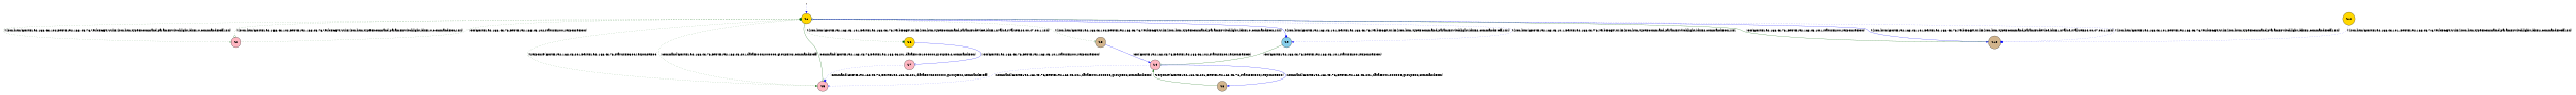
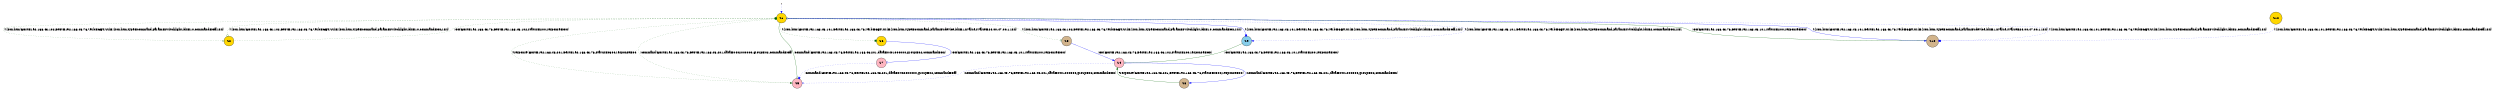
  digraph {
    node [fillcolor=tan shape=circle style=filled]
    edge [arrowhead=normal color=blue style=dotted]
    S00 [shape=point]
    n2 [fillcolor=gold label=S1]
-   n3 [fillcolor=lightpink label=S2]
+   n3 [fillcolor=gold label=S2]
    n4 [label=S3]
    n5 [fillcolor=lightpink label=S5]
    n6 [fillcolor=gold label=S6]
    n7 [fillcolor=skyblue label=S9]
    n8 [label=S10]
    n9 [fillcolor=lightpink label=S4]
    n10 [fillcolor=lightpink label=S7]
    n11 [label=S8]
    n12 [fillcolor=gold label=S12]
    S00 -> n2
    n2 -> n3 [arrowhead=odot color=darkgreen label="?/json.htm(Host=192.168.43.102;Dest=192.168.43.76;Verb=GET;Uri=/json.htm;type=command;param=switchlight;idx=10;command=Off;rssi)"]
    n2 -> n3 [arrowhead=odot color=darkgreen label="?/json.htm(Host=192.168.43.102;Dest=192.168.43.76;Verb=GET;Uri=/json.htm;type=command;param=switchlight;idx=10;command=On;rssi)"]
    n2 -> n4 [arrowhead=odot color=darkgreen label="?/json.htm(Host=192.168.43.102;Dest=192.168.43.76;Verb=GET;Uri=/json.htm;type=command;param=switchlight;idx=10;command=On;rssi)"]
    n2 -> n5 [color=darkgreen label="!command(Host=192.168.43.76;Dest=192.168.43.201;data=0402000000;group=02;command=Off)"]
    n2 -> n5 [arrowhead=odot color=darkgreen label="!command(Host=192.168.43.76;Dest=192.168.43.201;data=0401000000;group=02;command=On)" style=solid]
    n2 -> n6 [arrowhead=box color=darkgreen label="?/json.htm(Host=192.168.43.101;Dest=192.168.43.76;Verb=GET;Uri=/json.htm;type=command;param=udevice;idx=1;nvalue;svalue=24.00:47.00:1;rssi)"]
    n2 -> n7 [arrowhead=box label="?/json.htm(Host=192.168.43.101;Dest=192.168.43.76;Verb=GET;Uri=/json.htm;type=command;param=switchlight;idx=2;command=Off;rssi)" style=solid]
    n2 -> n7 [label="?/json.htm(Host=192.168.43.101;Dest=192.168.43.76;Verb=GET;Uri=/json.htm;type=command;param=switchlight;idx=2;command=On;rssi)"]
    n2 -> n8 [label="?/json.htm(Host=192.168.43.101;Dest=192.168.43.76;Verb=GET;Uri=/json.htm;type=command;param=udevice;idx=1;nvalue;svalue=24.00:47.00:1;rssi)" style=solid]
    n2 -> n8 [arrowhead=box label="?/json.htm(Host=192.168.43.101;Dest=192.168.43.76;Verb=GET;Uri=/json.htm;type=command;param=switchlight;idx=2;command=Off;rssi)"]
    n3 -> n2 [arrowhead=box color=darkgreen label="!OK(Host=192.168.43.76;Dest=192.168.43.102;status=200;response=OK)"]
    n4 -> n9 [label="!OK(Host=192.168.43.76;Dest=192.168.43.102;status=200;response=OK)" style=solid]
    n5 -> n2 [arrowhead=box color=darkgreen label="?response(Host=192.168.43.201;Dest=192.168.43.76;status=0300;response=00)"]
    n6 -> n10 [arrowhead=odot label="!OK(Host=192.168.43.76;Dest=192.168.43.101;status=200;response=OK)" style=solid]
    n7 -> n9 [arrowhead=odot color=darkgreen label="!OK(Host=192.168.43.76;Dest=192.168.43.101;status=200;response=OK)" style=solid]
    n8 -> n2 [arrowhead=odot color=darkgreen label="!OK(Host=192.168.43.76;Dest=192.168.43.101;status=200;response=OK)" style=solid]
    n9 -> n5 [arrowhead=odot label="!command(Host=192.168.43.76;Dest=192.168.43.201;data=0401000000;group=02;command=On)"]
    n9 -> n11 [label="!command(Host=192.168.43.76;Dest=192.168.43.201;data=0401000000;group=02;command=On)" style=solid]
    n10 -> n5 [arrowhead=box label="!command(Host=192.168.43.76;Dest=192.168.43.201;data=0402000000;group=02;command=Off)"]
    n11 -> n9 [color=darkgreen label="?response(Host=192.168.43.201;Dest=192.168.43.76;status=0300;response=00)" style=solid]
    n12 -> n8 [label="?/json.htm(Host=192.168.43.101;Dest=192.168.43.76;Verb=GET;Uri=/json.htm;type=command;param=switchlight;idx=2;command=Off;rssi)"]
  }
